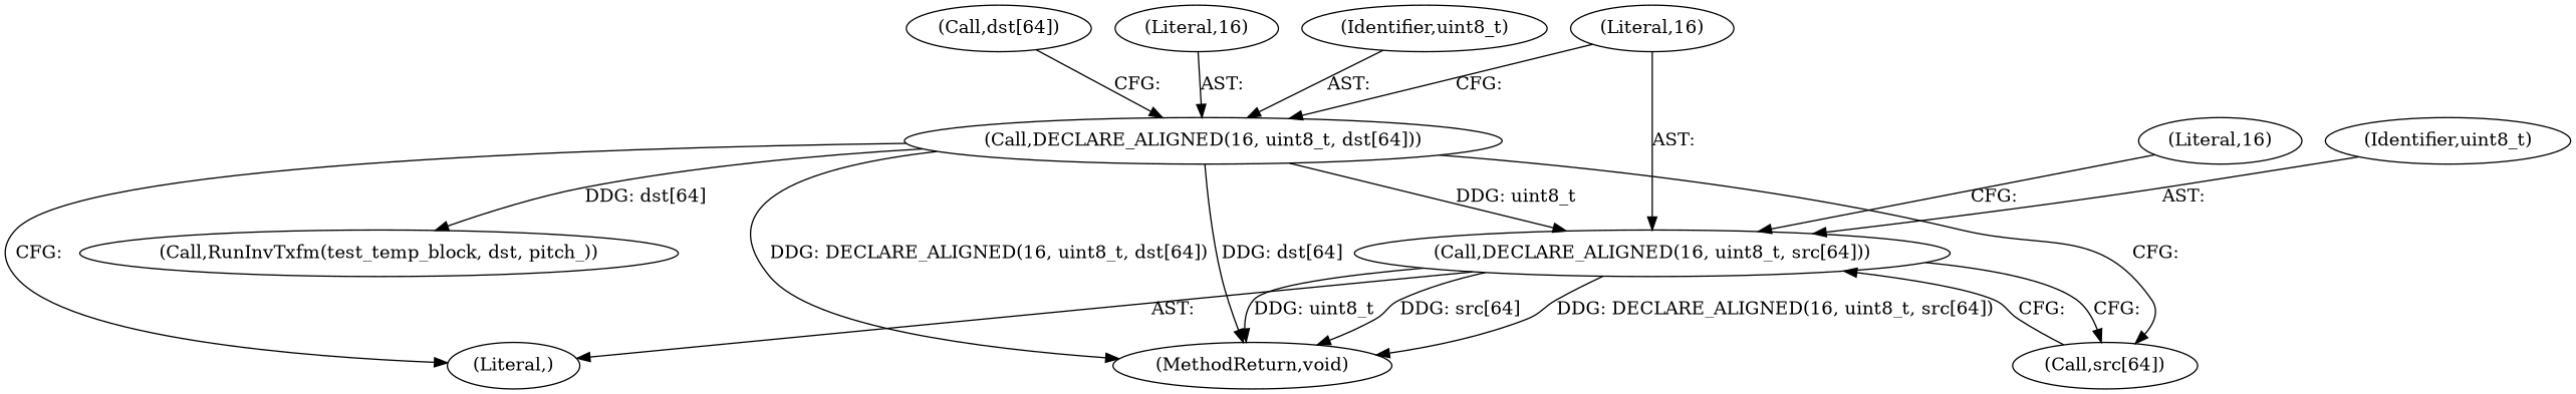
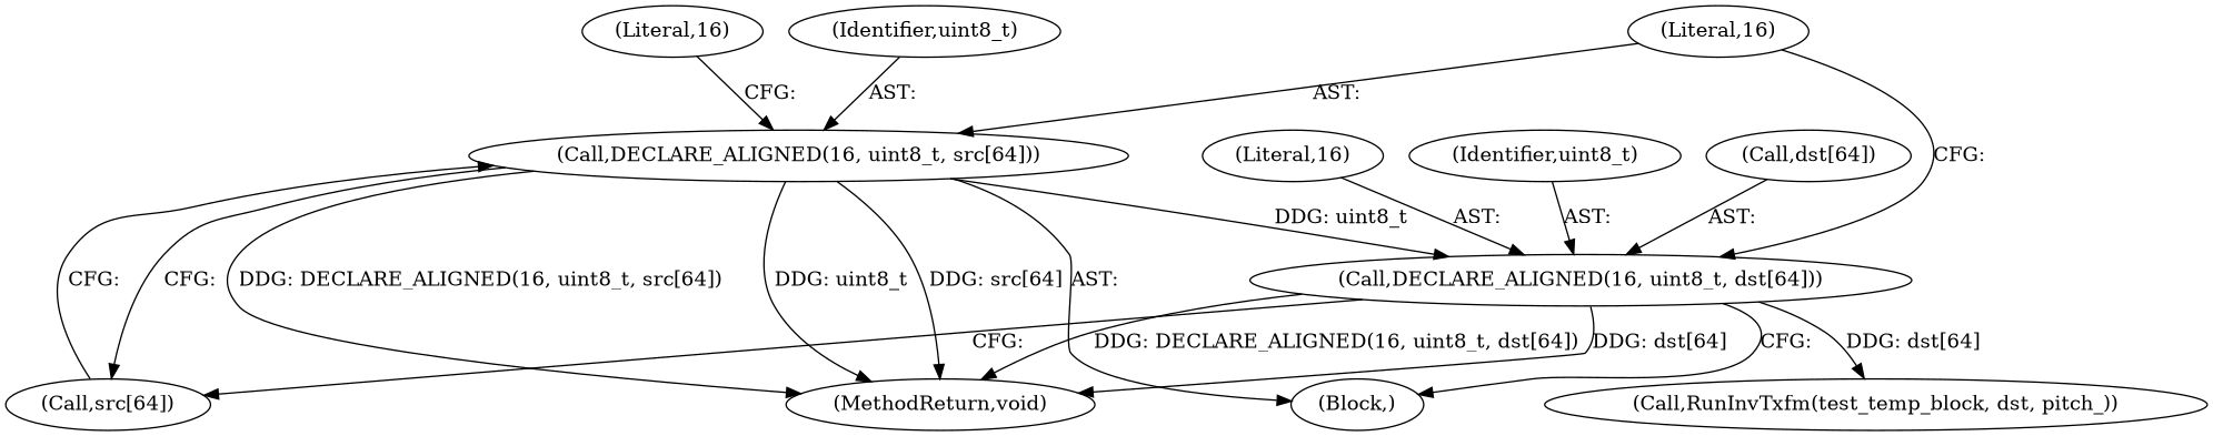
  digraph {
    n1 [label="(Call,DECLARE_ALIGNED(16, uint8_t, src[64]))"]
    n2 [label="(Call,src[64])"]
    n3 [label="(MethodReturn,void)"]
-   n4 [label="(Literal,)"]
+   n4 [label="(Block,)"]
    n5 [label="(Call,DECLARE_ALIGNED(16, uint8_t, dst[64]))"]
    n6 [label="(Call,RunInvTxfm(test_temp_block, dst, pitch_))"]
    n7 [label="(Call,dst[64])"]
    n8 [label="(Literal,16)"]
    n9 [label="(Identifier,uint8_t)"]
    n10 [label="(Literal,16)"]
    n11 [label="(Identifier,uint8_t)"]
    n12 [label="(Literal,16)"]
    n1 -> n2 [label="CFG: "]
    n1 -> n3 [label="DDG: DECLARE_ALIGNED(16, uint8_t, src[64])"]
    n1 -> n3 [label="DDG: uint8_t"]
    n1 -> n3 [label="DDG: src[64]"]
    n1 -> n4 [label="AST: "]
    n2 -> n1 [label="CFG: "]
-   n5 -> n1 [label="DDG: uint8_t"]
+   n1 -> n5 [label="DDG: uint8_t"]
    n5 -> n2 [label="CFG: "]
    n5 -> n3 [label="DDG: dst[64]"]
    n5 -> n3 [label="DDG: DECLARE_ALIGNED(16, uint8_t, dst[64])"]
    n5 -> n4 [label="CFG: "]
    n5 -> n6 [label="DDG: dst[64]"]
-   n7 -> n5 [label="CFG: "]
+   n7 -> n5 [label="AST: "]
    n8 -> n1 [label="CFG: "]
    n9 -> n1 [label="AST: "]
    n10 -> n5 [label="AST: "]
    n11 -> n5 [label="AST: "]
    n12 -> n1 [label="AST: "]
    n12 -> n5 [label="CFG: "]
  }
